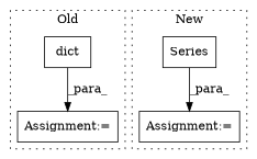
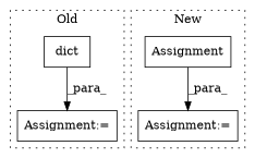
  digraph {
    node [a=32 l=1 shape=box]
    n1 [l="5,1" label=dict s="19157,19216"]
    n2 [a=7 label="Assignment:=" s=19078]
-   n3 [l="7,1" label=Series s="18864,18950"]
+   n3 [l="7,1" label=Assignment s="18864,18950"]
    n4 [a=7 label="Assignment:=" s=18863]
    subgraph cluster_1 {
      label=Old
      style=dotted
      n1
      n2
    }
    subgraph cluster_2 {
      label=New
      style=dotted
      n3
      n4
    }
    n1 -> n2 [label=_para_]
    n3 -> n4 [label=_para_]
  }
